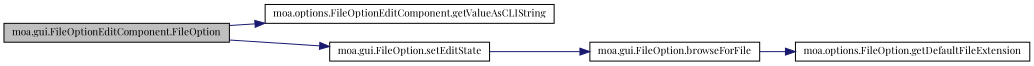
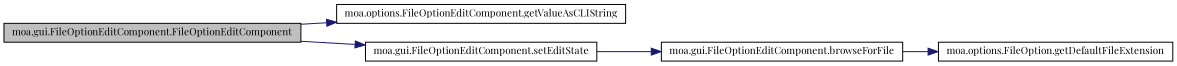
  digraph {
    fontname="Playfair Display"
    rankdir=LR
    node [color=black fillcolor=white fontname="Playfair Display" fontsize=10 shape=record style=filled]
    edge [color=midnightblue fontname="Playfair Display" fontsize=10 labelfontname=Helvetica labelfontsize=10 style=solid]
-   n1 [fillcolor=grey75 fontcolor=black height=0.2 label="moa.gui.FileOptionEditComponent.FileOption" width=0.4]
+   n1 [fillcolor=grey75 fontcolor=black height=0.2 label="moa.gui.FileOptionEditComponent.FileOptionEditComponent" width=0.4]
    n2 [height=0.2 label="moa.options.FileOptionEditComponent.getValueAsCLIString" width=0.4]
-   n3 [height=0.2 label="moa.gui.FileOption.setEditState" width=0.4]
-   n4 [height=0.2 label="moa.gui.FileOption.browseForFile" width=0.4]
+   n3 [height=0.2 label="moa.gui.FileOptionEditComponent.setEditState" width=0.4]
+   n4 [height=0.2 label="moa.gui.FileOptionEditComponent.browseForFile" width=0.4]
    n5 [height=0.2 label="moa.options.FileOption.getDefaultFileExtension" width=0.4]
    n1 -> n2
    n1 -> n3
    n3 -> n4
    n4 -> n5
  }
